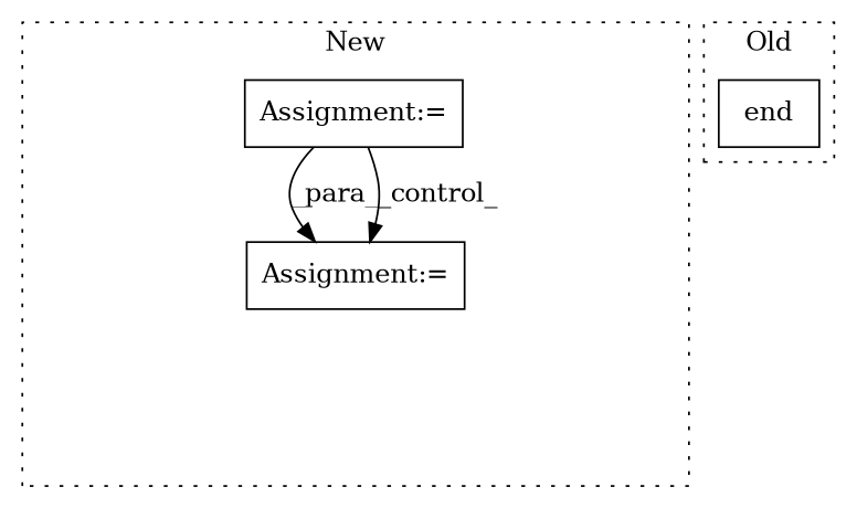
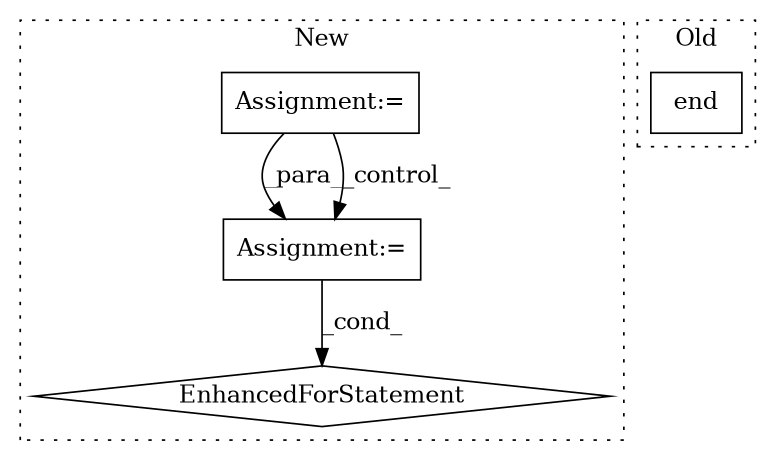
  digraph {
    node [a=7 l="69,2" s="2163,2269" shape=box]
+   n1 [a=70 label=EnhancedForStatement shape=diamond]
    n2 [l="65,2" label="Assignment:=" s="2047,2147"]
    n3 [label="Assignment:="]
    n4 [a=32 l="4,1" label=end s="2423,2428"]
    subgraph cluster_1 {
      label=New
      style=dotted
+     n1
      n2
      n3
    }
    subgraph cluster_2 {
      label=Old
      style=dotted
      n4
    }
    n2 -> n3 [label=_para_]
    n2 -> n3 [label=_control_]
+   n3 -> n1 [label=_cond_]
  }
